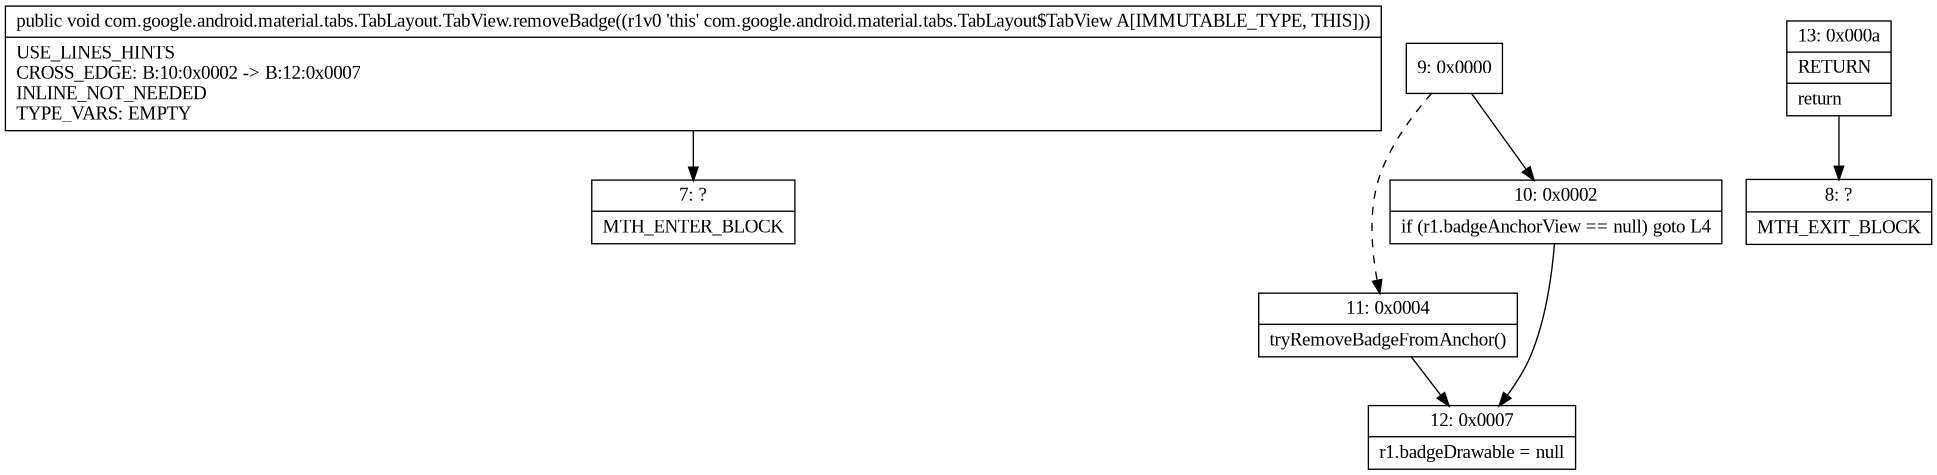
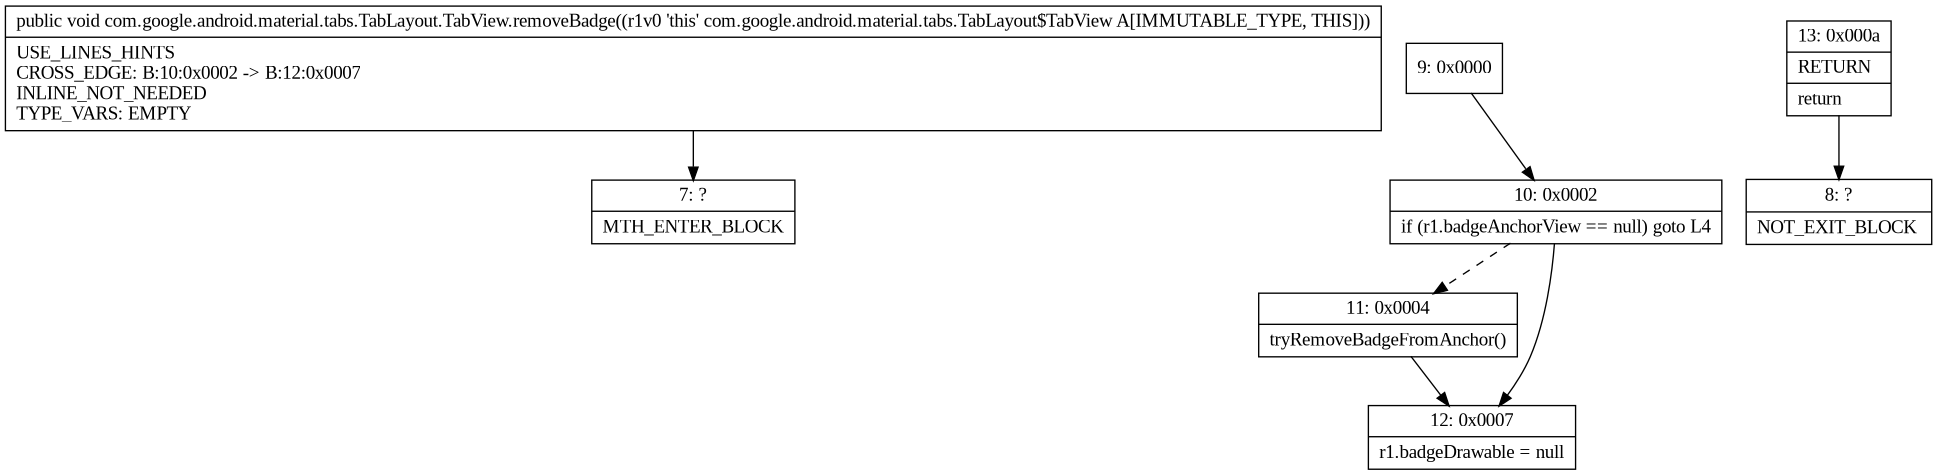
  digraph {
    fontname="Liberation Serif"
    node [fontname="Liberation Serif" shape=record]
    edge [fontname="Liberation Serif"]
    n1 [label="{7\:\ ?|MTH_ENTER_BLOCK\l}"]
    n2 [label="{9\:\ 0x0000}"]
    n3 [label="{10\:\ 0x0002|if (r1.badgeAnchorView == null) goto L4\l}"]
    n4 [label="{11\:\ 0x0004|tryRemoveBadgeFromAnchor()\l}"]
    n5 [label="{12\:\ 0x0007|r1.badgeDrawable = null\l}"]
    n6 [label="{13\:\ 0x000a|RETURN\l|return\l}"]
-   n7 [label="{8\:\ ?|MTH_EXIT_BLOCK\l}"]
+   n7 [label="{8\:\ ?|NOT_EXIT_BLOCK\l}"]
    n8 [label="{public void com.google.android.material.tabs.TabLayout.TabView.removeBadge((r1v0 'this' com.google.android.material.tabs.TabLayout$TabView A[IMMUTABLE_TYPE, THIS]))  | USE_LINES_HINTS\lCROSS_EDGE: B:10:0x0002 \-\> B:12:0x0007\lINLINE_NOT_NEEDED\lTYPE_VARS: EMPTY\l}"]
    n2 -> n3
-   n2 -> n4 [style=dashed]
+   n3 -> n4 [style=dashed]
    n3 -> n5
    n4 -> n5
    n6 -> n7
    n8 -> n1
  }
